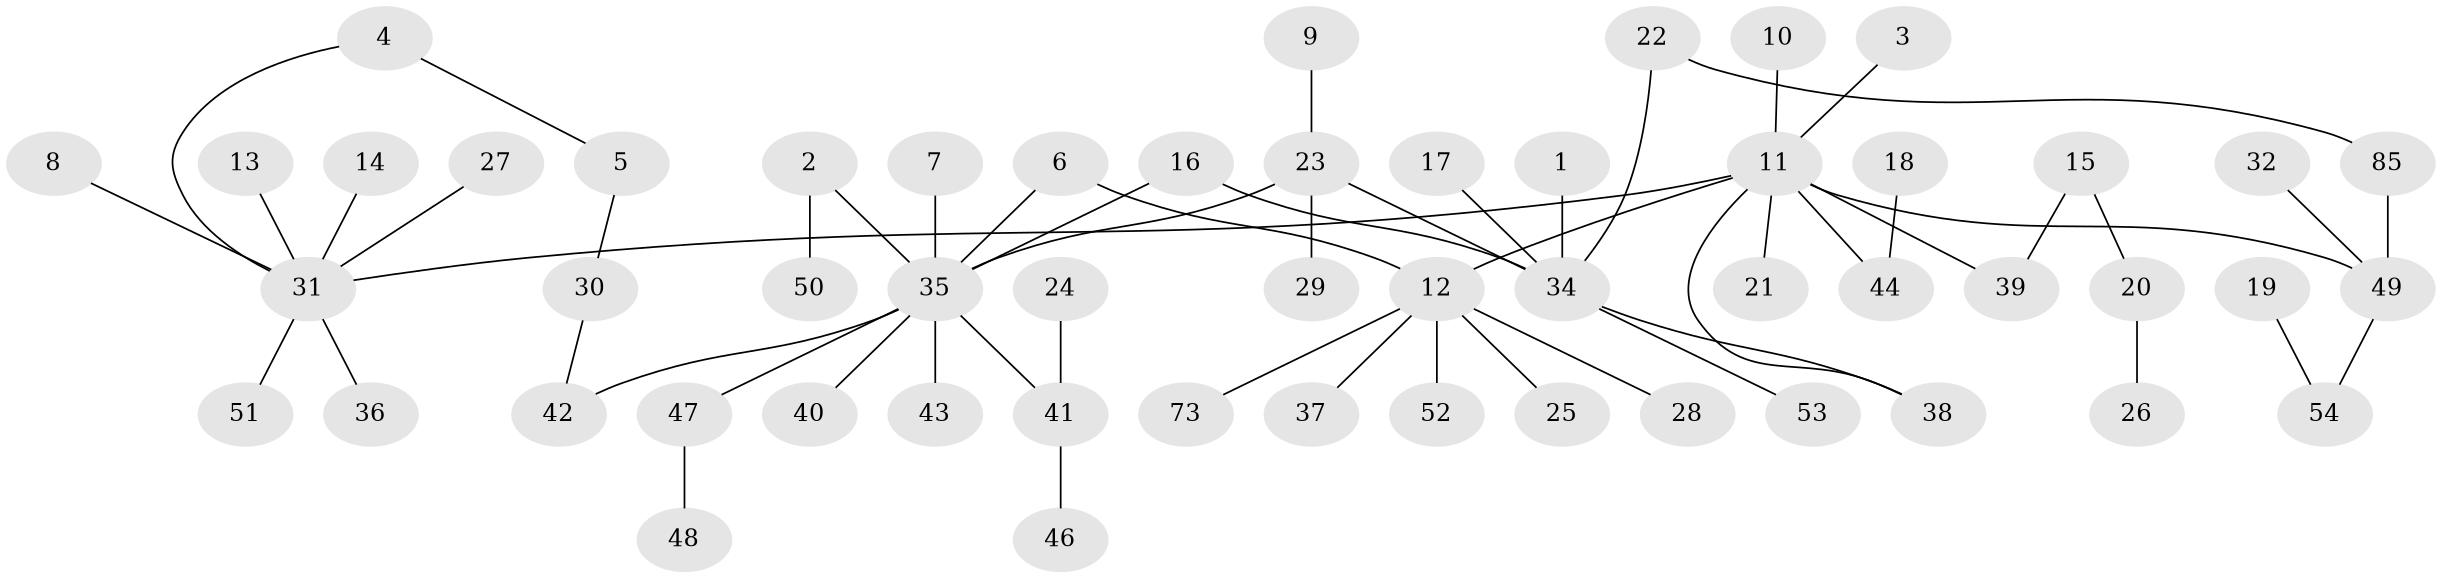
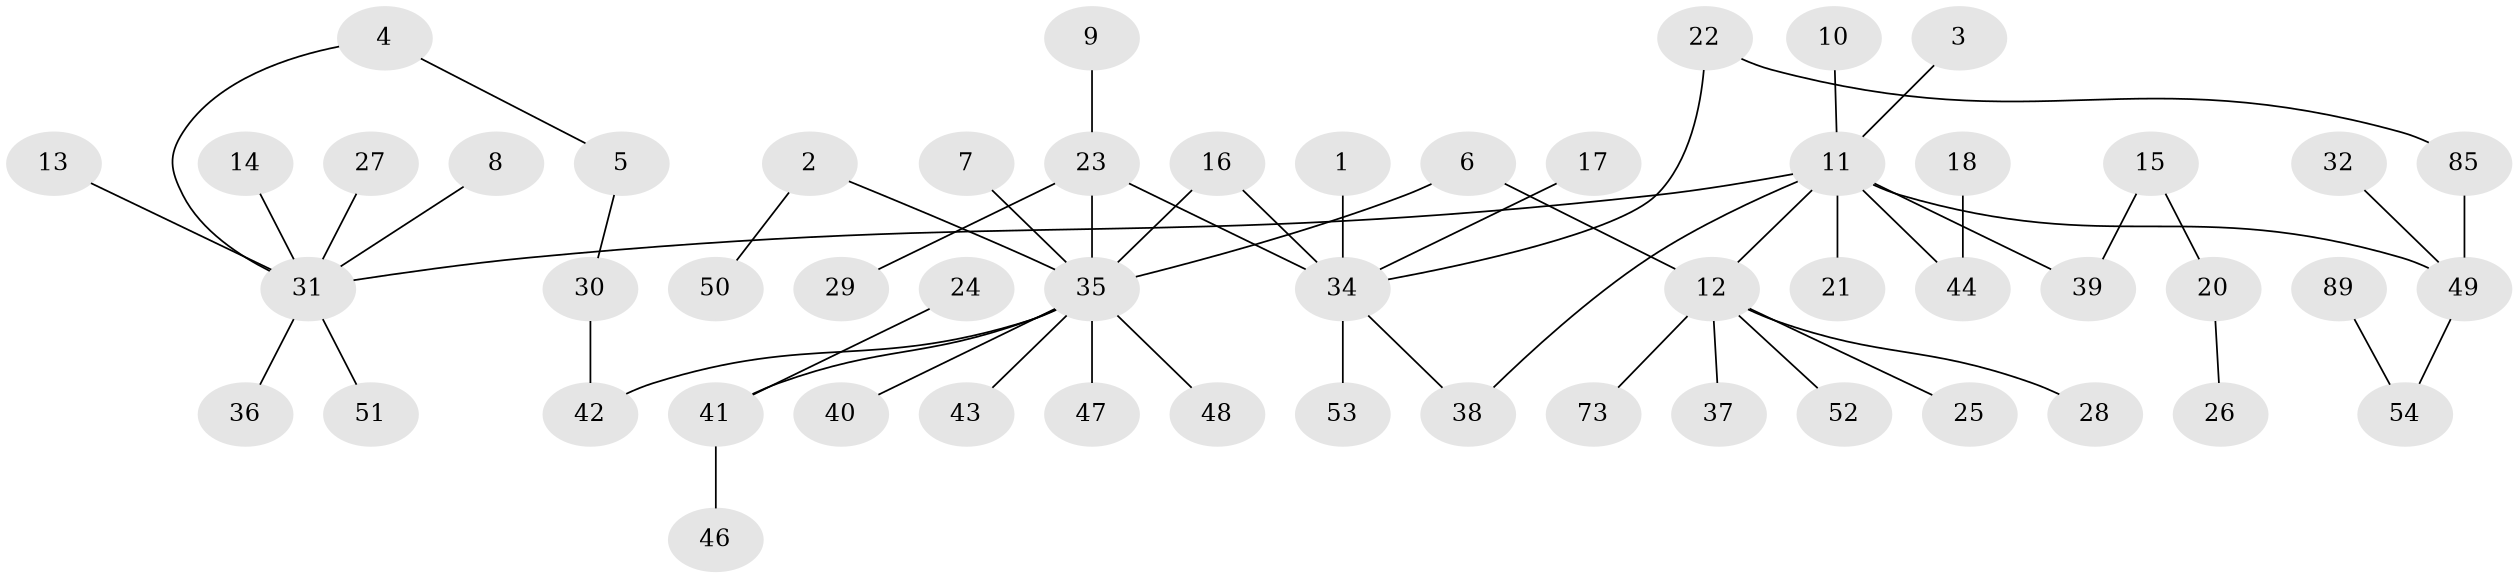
  graph {
    node [color=gray90 style=filled]
    edge [weight=1.0]
    1
    34
    38
    53
    2
    35
    50
    41
    42
    40
    43
    47
    48
    3
    11
    31
    12
    21
    39
    44
    49
    4
    5
    30
    36
    51
    6
    25
    28
    n30 [label=73]
    37
    52
    7
    8
    9
    23
    29
    10
    54
    13
    14
    15
    20
    26
    16
    17
    18
-   19
+   19 [label=89]
    22
    n50 [label=85]
    24
    46
    27
    32
    1 -- 34
    34 -- 38
    34 -- 53
    2 -- 35
    2 -- 50
    35 -- 41
    35 -- 42
    35 -- 40
    35 -- 43
    35 -- 47
-   47 -- 48
+   35 -- 48
    41 -- 46
    3 -- 11
    11 -- 38
    11 -- 31
    11 -- 12
    11 -- 21
    11 -- 39
    11 -- 44
    11 -- 49
    31 -- 36
    31 -- 51
    12 -- 25
    12 -- 28
    12 -- n30
    12 -- 37
    12 -- 52
    49 -- 54
    4 -- 31
    4 -- 5
    5 -- 30
    30 -- 42
    6 -- 35
    6 -- 12
    7 -- 35
    8 -- 31
    9 -- 23
    23 -- 34
    23 -- 35
    23 -- 29
    10 -- 11
    13 -- 31
    14 -- 31
    15 -- 39
    15 -- 20
    20 -- 26
    16 -- 34
    16 -- 35
    17 -- 34
    18 -- 44
    19 -- 54
    22 -- 34
    22 -- n50
    n50 -- 49
    24 -- 41
    27 -- 31
    32 -- 49
  }
